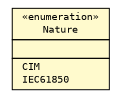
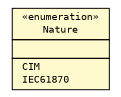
  digraph {
    nodesep=0.25
    ranksep=0.5
    fontname="DejaVu Sans Mono"
-   n1 [fontcolor=black fontname="DejaVu Sans Mono" fontsize=10.0 label=<<table title="org.tanjakostic.jcleancim.common.Nature" border="0" cellborder="1" cellspacing="0" cellpadding="2" port="p" bgcolor="lemonChiffon" href="./Nature.html"> 		<tr><td><table border="0" cellspacing="0" cellpadding="1"> <tr><td align="center" balign="center"> &#171;enumeration&#187; </td></tr> <tr><td align="center" balign="center"> Nature </td></tr> 		</table></td></tr> 		<tr><td><table border="0" cellspacing="0" cellpadding="1"> <tr><td align="left" balign="left">  </td></tr> 		</table></td></tr> 		<tr><td><table border="0" cellspacing="0" cellpadding="1"> <tr><td align="left" balign="left"> CIM </td></tr> <tr><td align="left" balign="left"> IEC61850 </td></tr> 		</table></td></tr> 		</table>> shape=plaintext]
+   n1 [fontcolor=black fontname="DejaVu Sans Mono" fontsize=10.0 label=<<table title="org.tanjakostic.jcleancim.common.Nature" border="0" cellborder="1" cellspacing="0" cellpadding="2" port="p" bgcolor="lemonChiffon" href="./Nature.html"> 		<tr><td><table border="0" cellspacing="0" cellpadding="1"> <tr><td align="center" balign="center"> &#171;enumeration&#187; </td></tr> <tr><td align="center" balign="center"> Nature </td></tr> 		</table></td></tr> 		<tr><td><table border="0" cellspacing="0" cellpadding="1"> <tr><td align="left" balign="left">  </td></tr> 		</table></td></tr> 		<tr><td><table border="0" cellspacing="0" cellpadding="1"> <tr><td align="left" balign="left"> CIM </td></tr> <tr><td align="left" balign="left"> IEC61870 </td></tr> 		</table></td></tr> 		</table>> shape=plaintext]
  }
